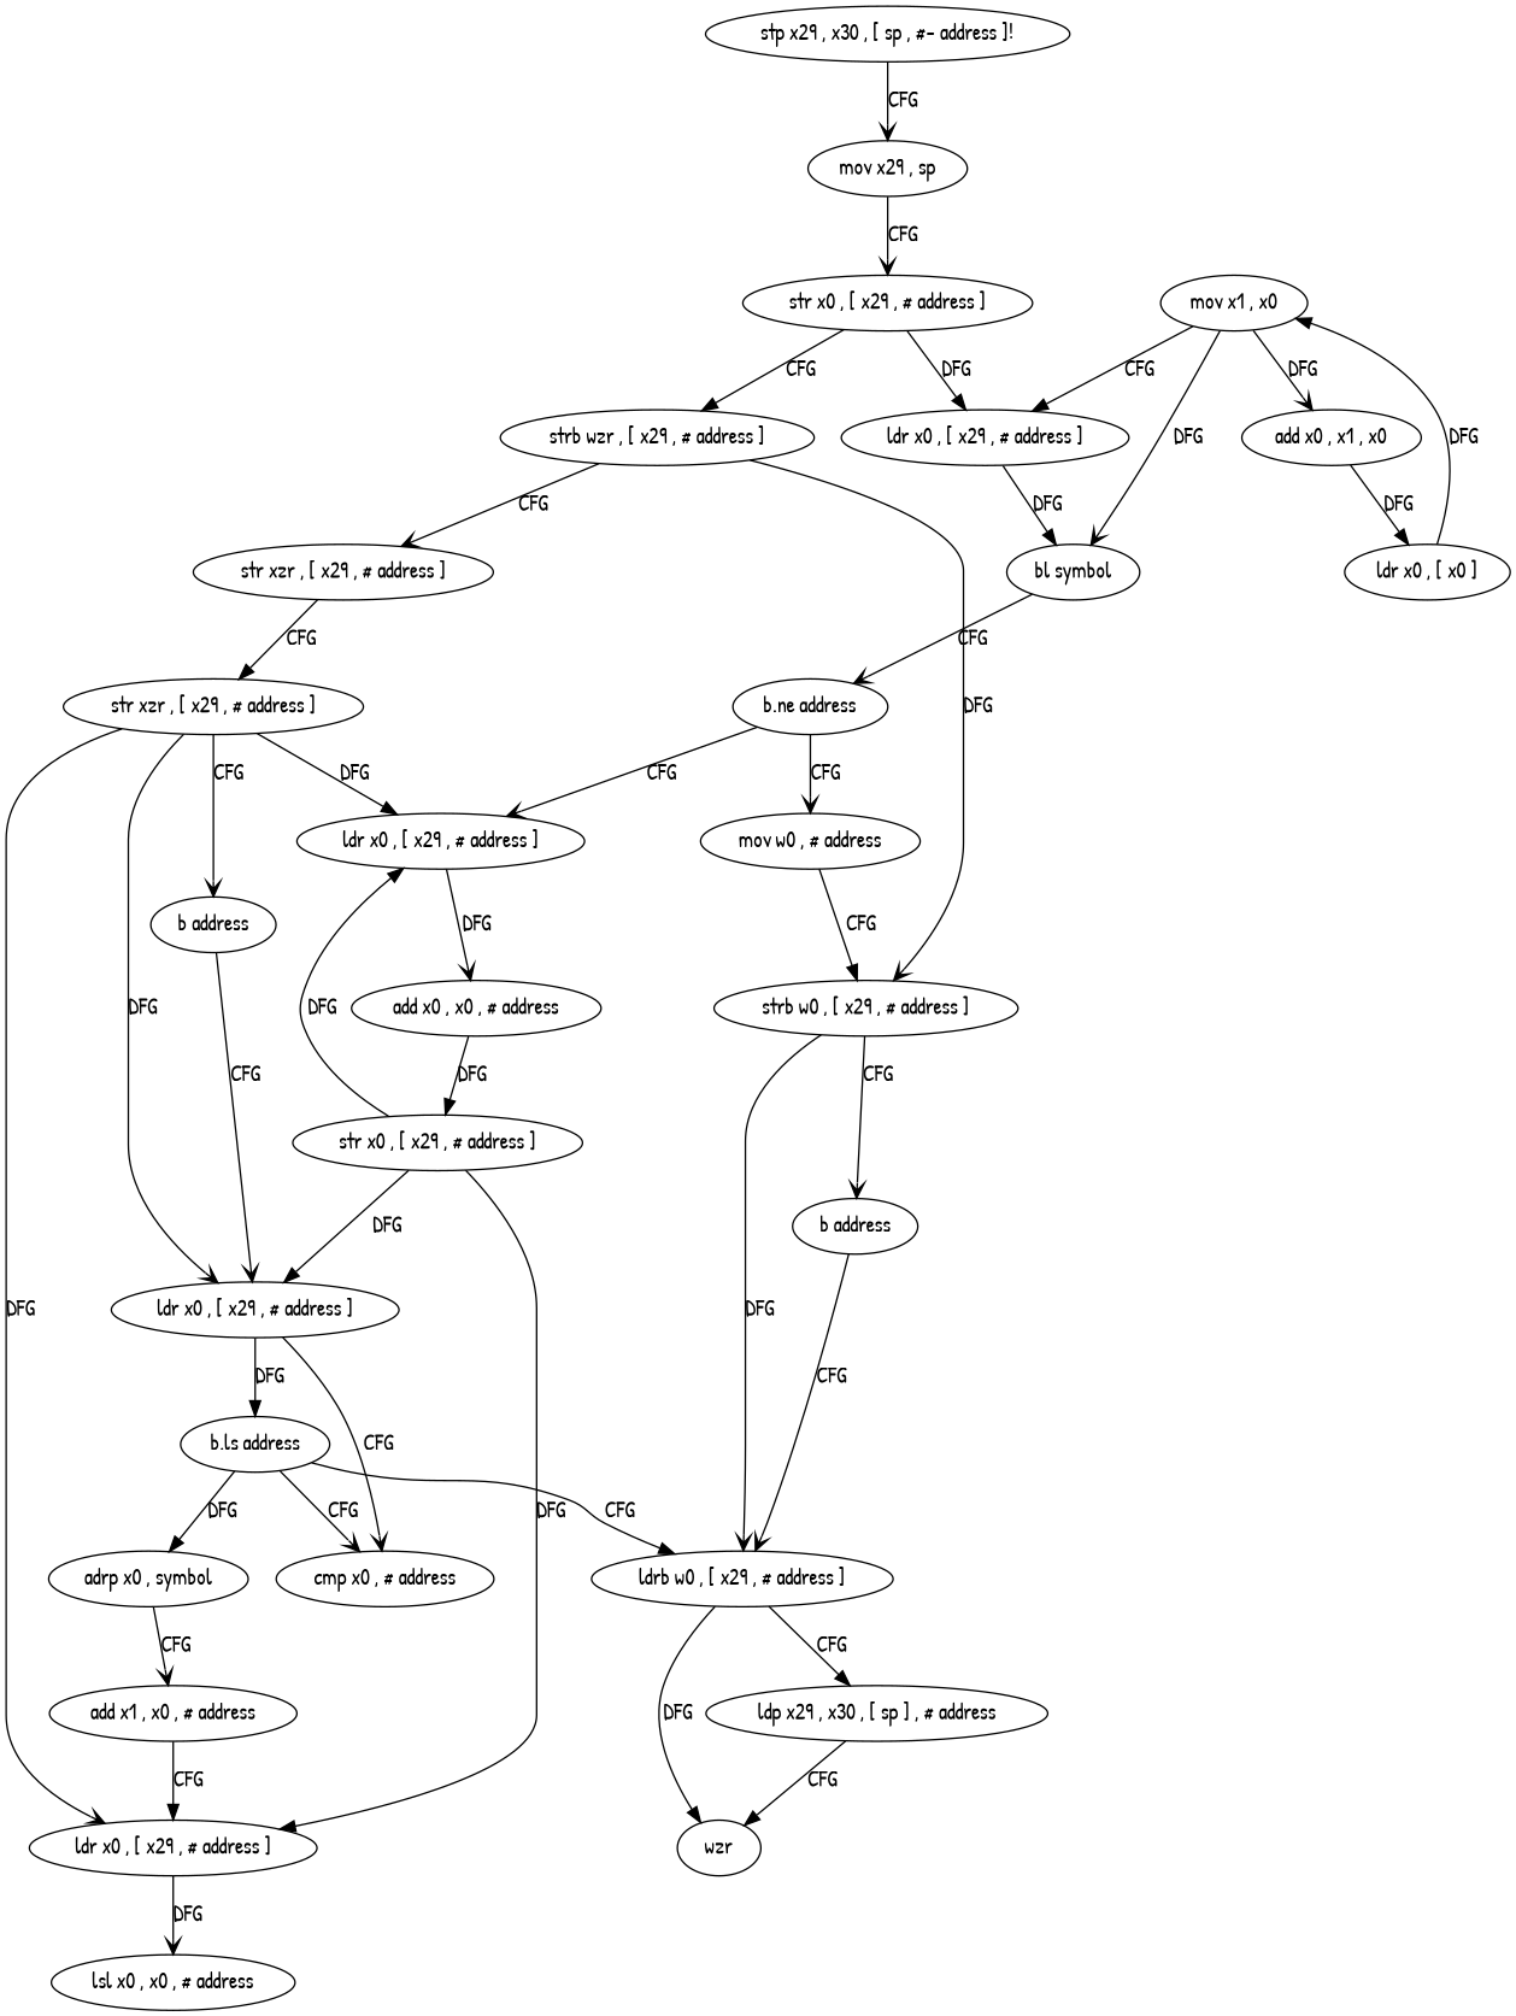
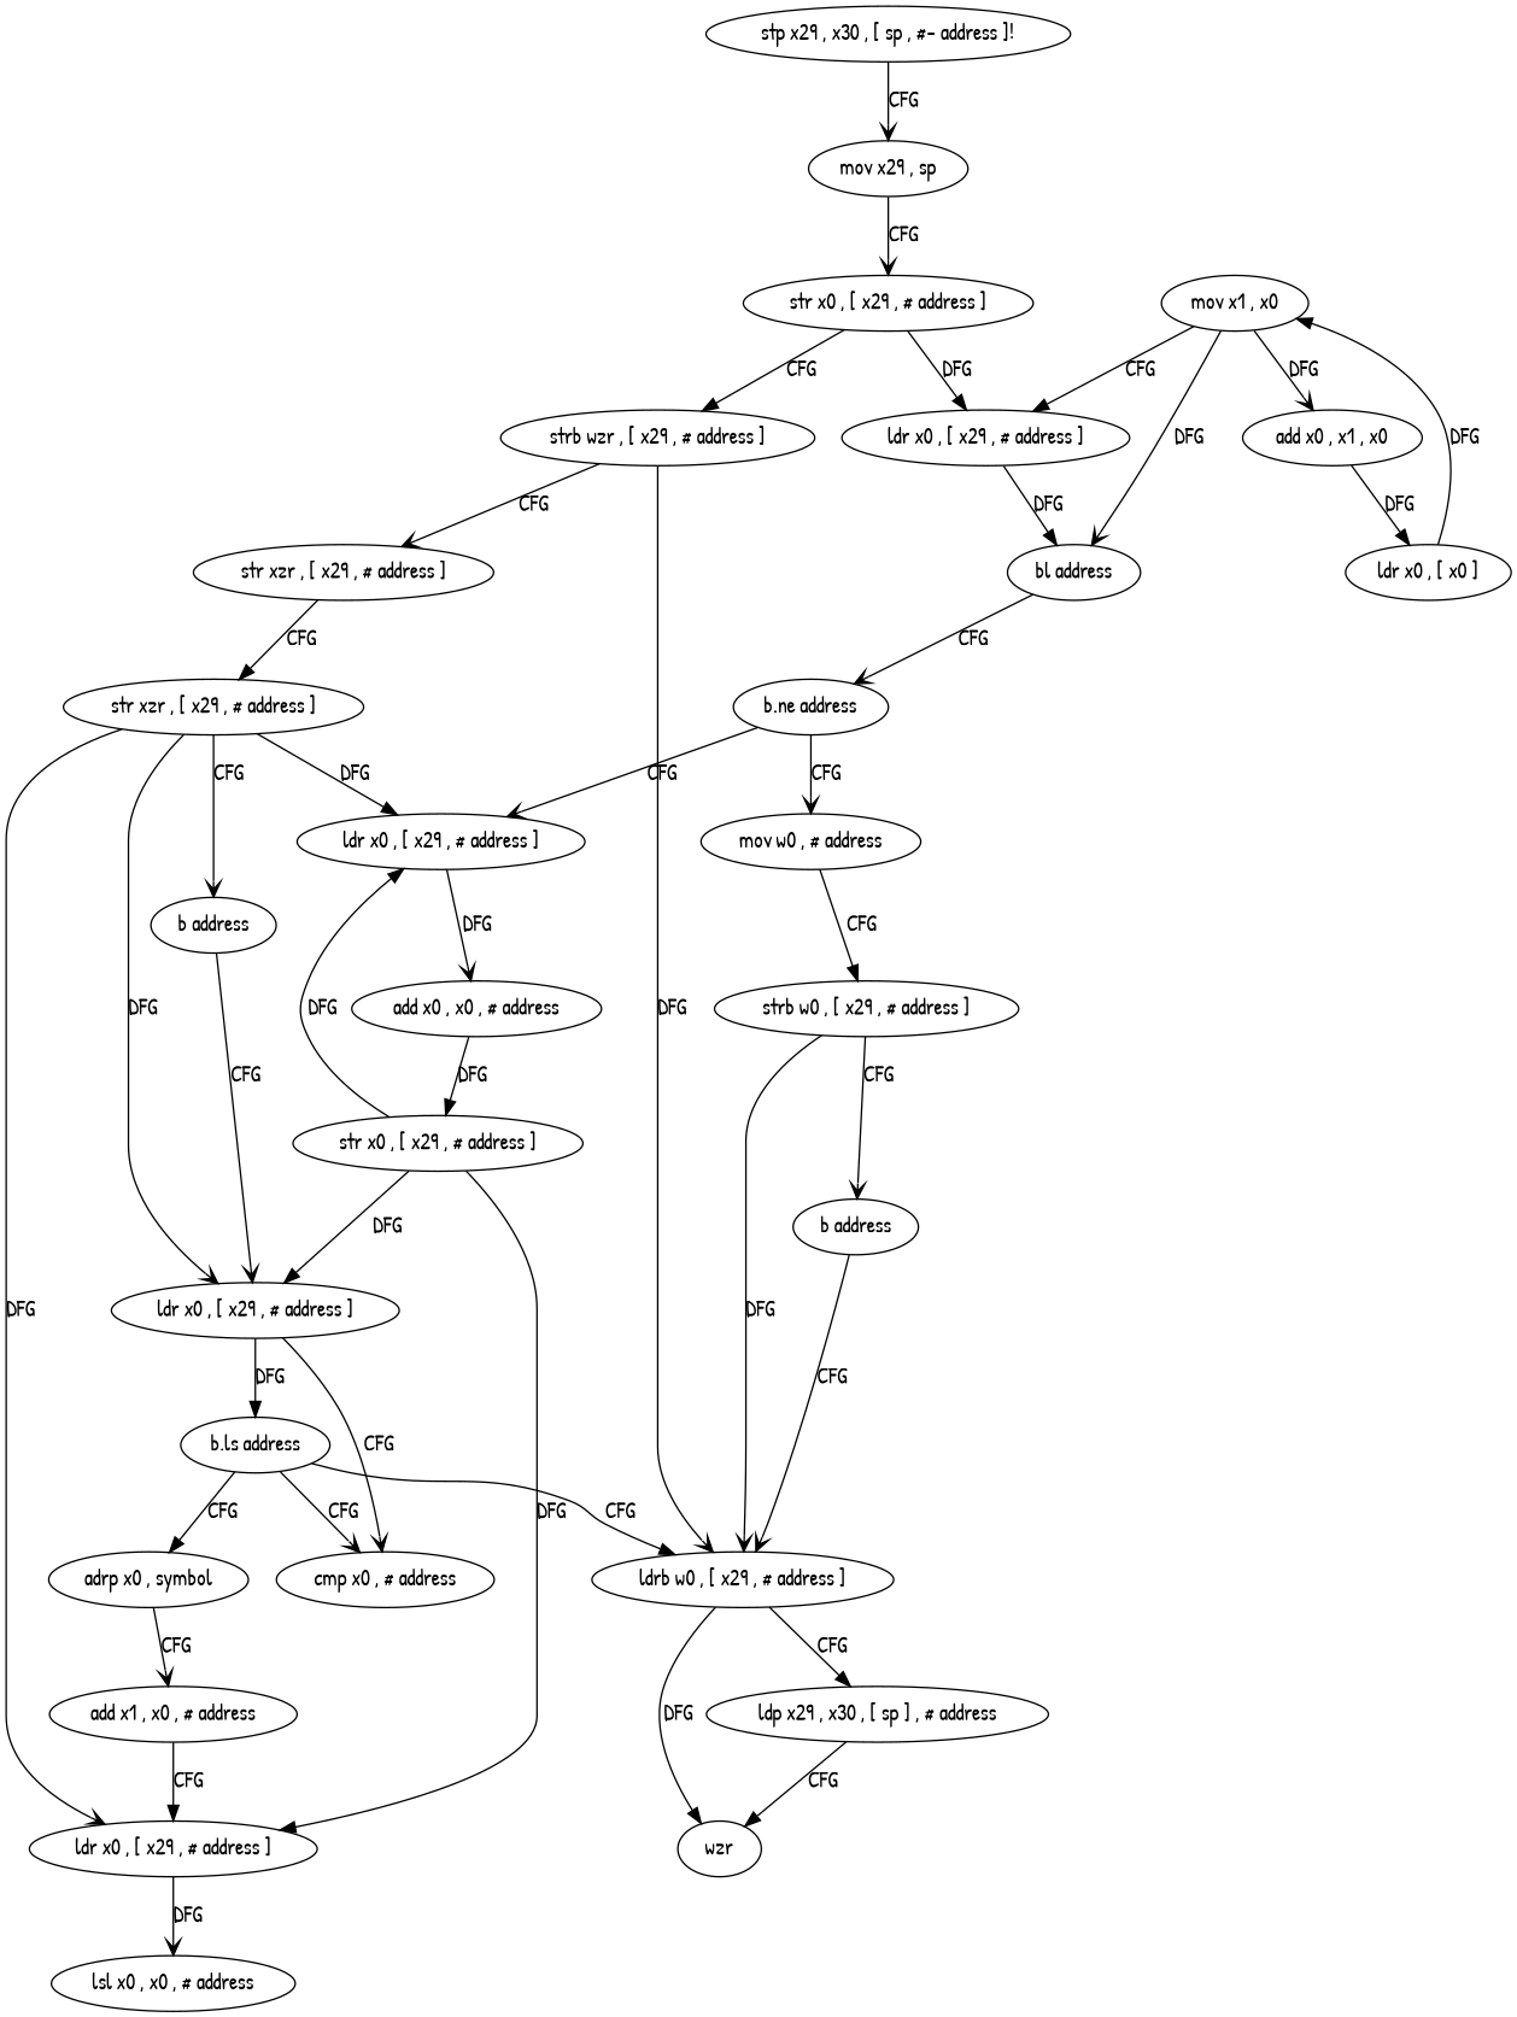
  digraph {
    fontname="Patrick Hand"
    node [fontname="Patrick Hand"]
    edge [arrowhead=vee fontname="Patrick Hand"]
    n1 [label="stp x29 , x30 , [ sp , #- address ]!"]
    n2 [label="mov x29 , sp"]
    n3 [label="str x0 , [ x29 , # address ]"]
    n4 [label="strb wzr , [ x29 , # address ]"]
    n5 [label="ldr x0 , [ x29 , # address ]"]
    n6 [label="str xzr , [ x29 , # address ]"]
    n7 [label="ldrb w0 , [ x29 , # address ]"]
-   n8 [label="bl symbol"]
+   n8 [label="bl address"]
    n9 [label="str xzr , [ x29 , # address ]"]
    n10 [label="ldp x29 , x30 , [ sp ] , # address"]
    n11 [label=wzr]
    n12 [label="b address"]
    n13 [label="ldr x0 , [ x29 , # address ]"]
    n14 [label="ldr x0 , [ x29 , # address ]"]
    n15 [label="ldr x0 , [ x29 , # address ]"]
    n16 [label="cmp x0 , # address"]
    n17 [label="b.ls address"]
    n18 [label="lsl x0 , x0 , # address"]
    n19 [label="add x0 , x0 , # address"]
    n20 [label="adrp x0 , symbol"]
    n21 [label="add x1 , x0 , # address"]
    n22 [label="add x0 , x1 , x0"]
    n23 [label="ldr x0 , [ x0 ]"]
    n24 [label="mov x1 , x0"]
    n25 [label="b.ne address"]
    n26 [label="mov w0 , # address"]
    n27 [label="strb w0 , [ x29 , # address ]"]
    n28 [label="str x0 , [ x29 , # address ]"]
    n29 [label="b address"]
    n1 -> n2 [label=CFG]
    n2 -> n3 [label=CFG]
    n3 -> n4 [arrowhead=normal label=CFG]
    n3 -> n5 [arrowhead=normal label=DFG]
    n4 -> n6 [label=CFG]
-   n4 -> n27 [label=DFG]
+   n4 -> n7 [label=DFG]
    n5 -> n8 [arrowhead=normal label=DFG]
    n6 -> n9 [arrowhead=normal label=CFG]
    n7 -> n10 [arrowhead=normal label=CFG]
    n7 -> n11 [arrowhead=normal label=DFG]
    n8 -> n25 [label=CFG]
    n9 -> n12 [label=CFG]
    n9 -> n13 [label=DFG]
    n9 -> n14 [label=DFG]
    n9 -> n15 [arrowhead=normal label=DFG]
    n10 -> n11 [arrowhead=normal label=CFG]
    n12 -> n13 [label=CFG]
    n13 -> n16 [label=CFG]
    n13 -> n17 [arrowhead=normal label=DFG]
    n14 -> n18 [label=DFG]
    n15 -> n19 [label=DFG]
    n17 -> n7 [arrowhead=normal label=CFG]
    n17 -> n16 [label=CFG]
-   n17 -> n20 [arrowhead=normal label=DFG]
+   n17 -> n20 [arrowhead=normal label=CFG]
    n19 -> n28 [arrowhead=normal label=DFG]
    n20 -> n21 [label=CFG]
    n21 -> n14 [arrowhead=normal label=CFG]
    n22 -> n23 [arrowhead=normal label=DFG]
    n23 -> n24 [arrowhead=normal label=DFG]
    n24 -> n5 [arrowhead=normal label=CFG]
    n24 -> n8 [label=DFG]
    n24 -> n22 [label=DFG]
    n25 -> n15 [label=CFG]
    n25 -> n26 [label=CFG]
    n26 -> n27 [arrowhead=normal label=CFG]
    n27 -> n7 [label=DFG]
    n27 -> n29 [label=CFG]
    n28 -> n13 [arrowhead=normal label=DFG]
    n28 -> n14 [arrowhead=normal label=DFG]
    n28 -> n15 [arrowhead=normal label=DFG]
    n29 -> n7 [label=CFG]
  }
